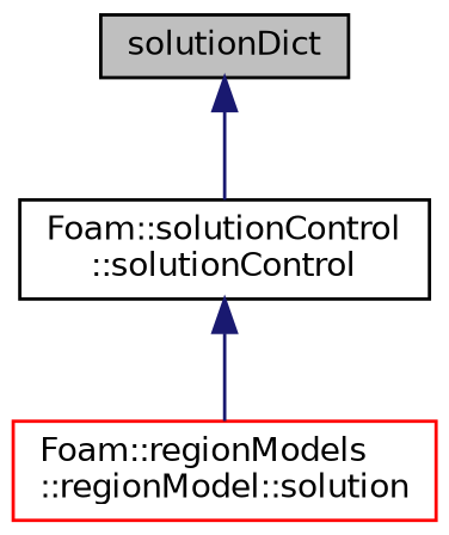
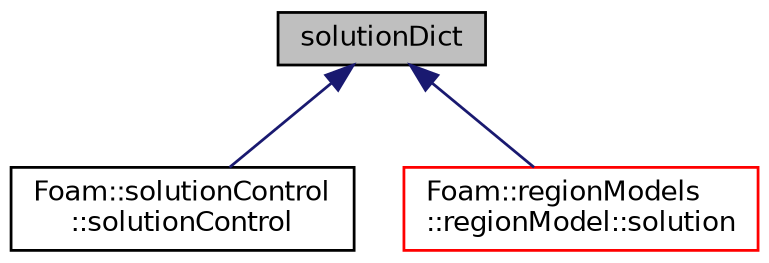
  digraph {
    rankdir=TB
    node [color=black fontname=Helvetica fontsize=10 shape=record]
    edge [color=midnightblue dir=back fontname=Helvetica fontsize=10 labelfontname=Helvetica labelfontsize=10 style=solid]
    n1 [fillcolor=grey75 fontcolor=black height=0.2 label=solutionDict style=filled width=0.4]
    n2 [height=0.2 label="Foam::solutionControl\l::solutionControl" width=0.4]
    n3 [color=red height=0.2 label="Foam::regionModels\l::regionModel::solution" width=0.4]
    n1 -> n2
-   n2 -> n3
+   n1 -> n3
  }
